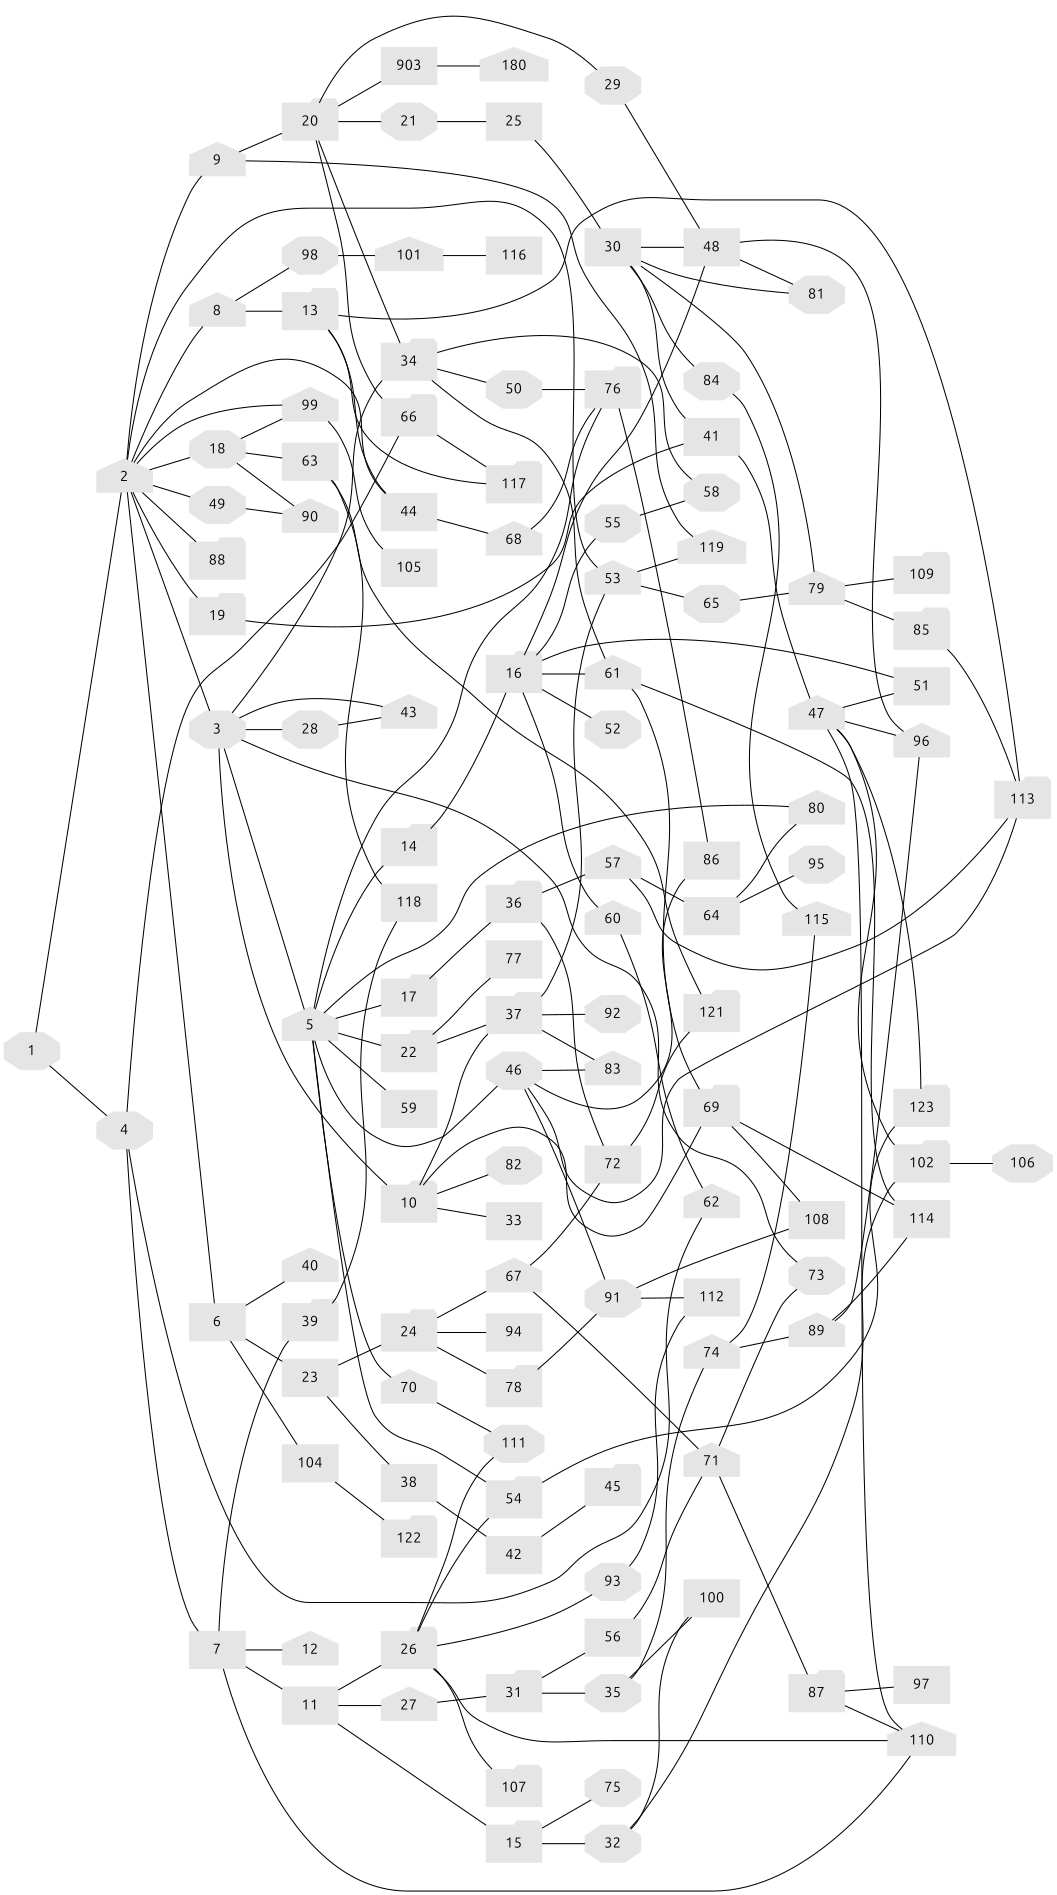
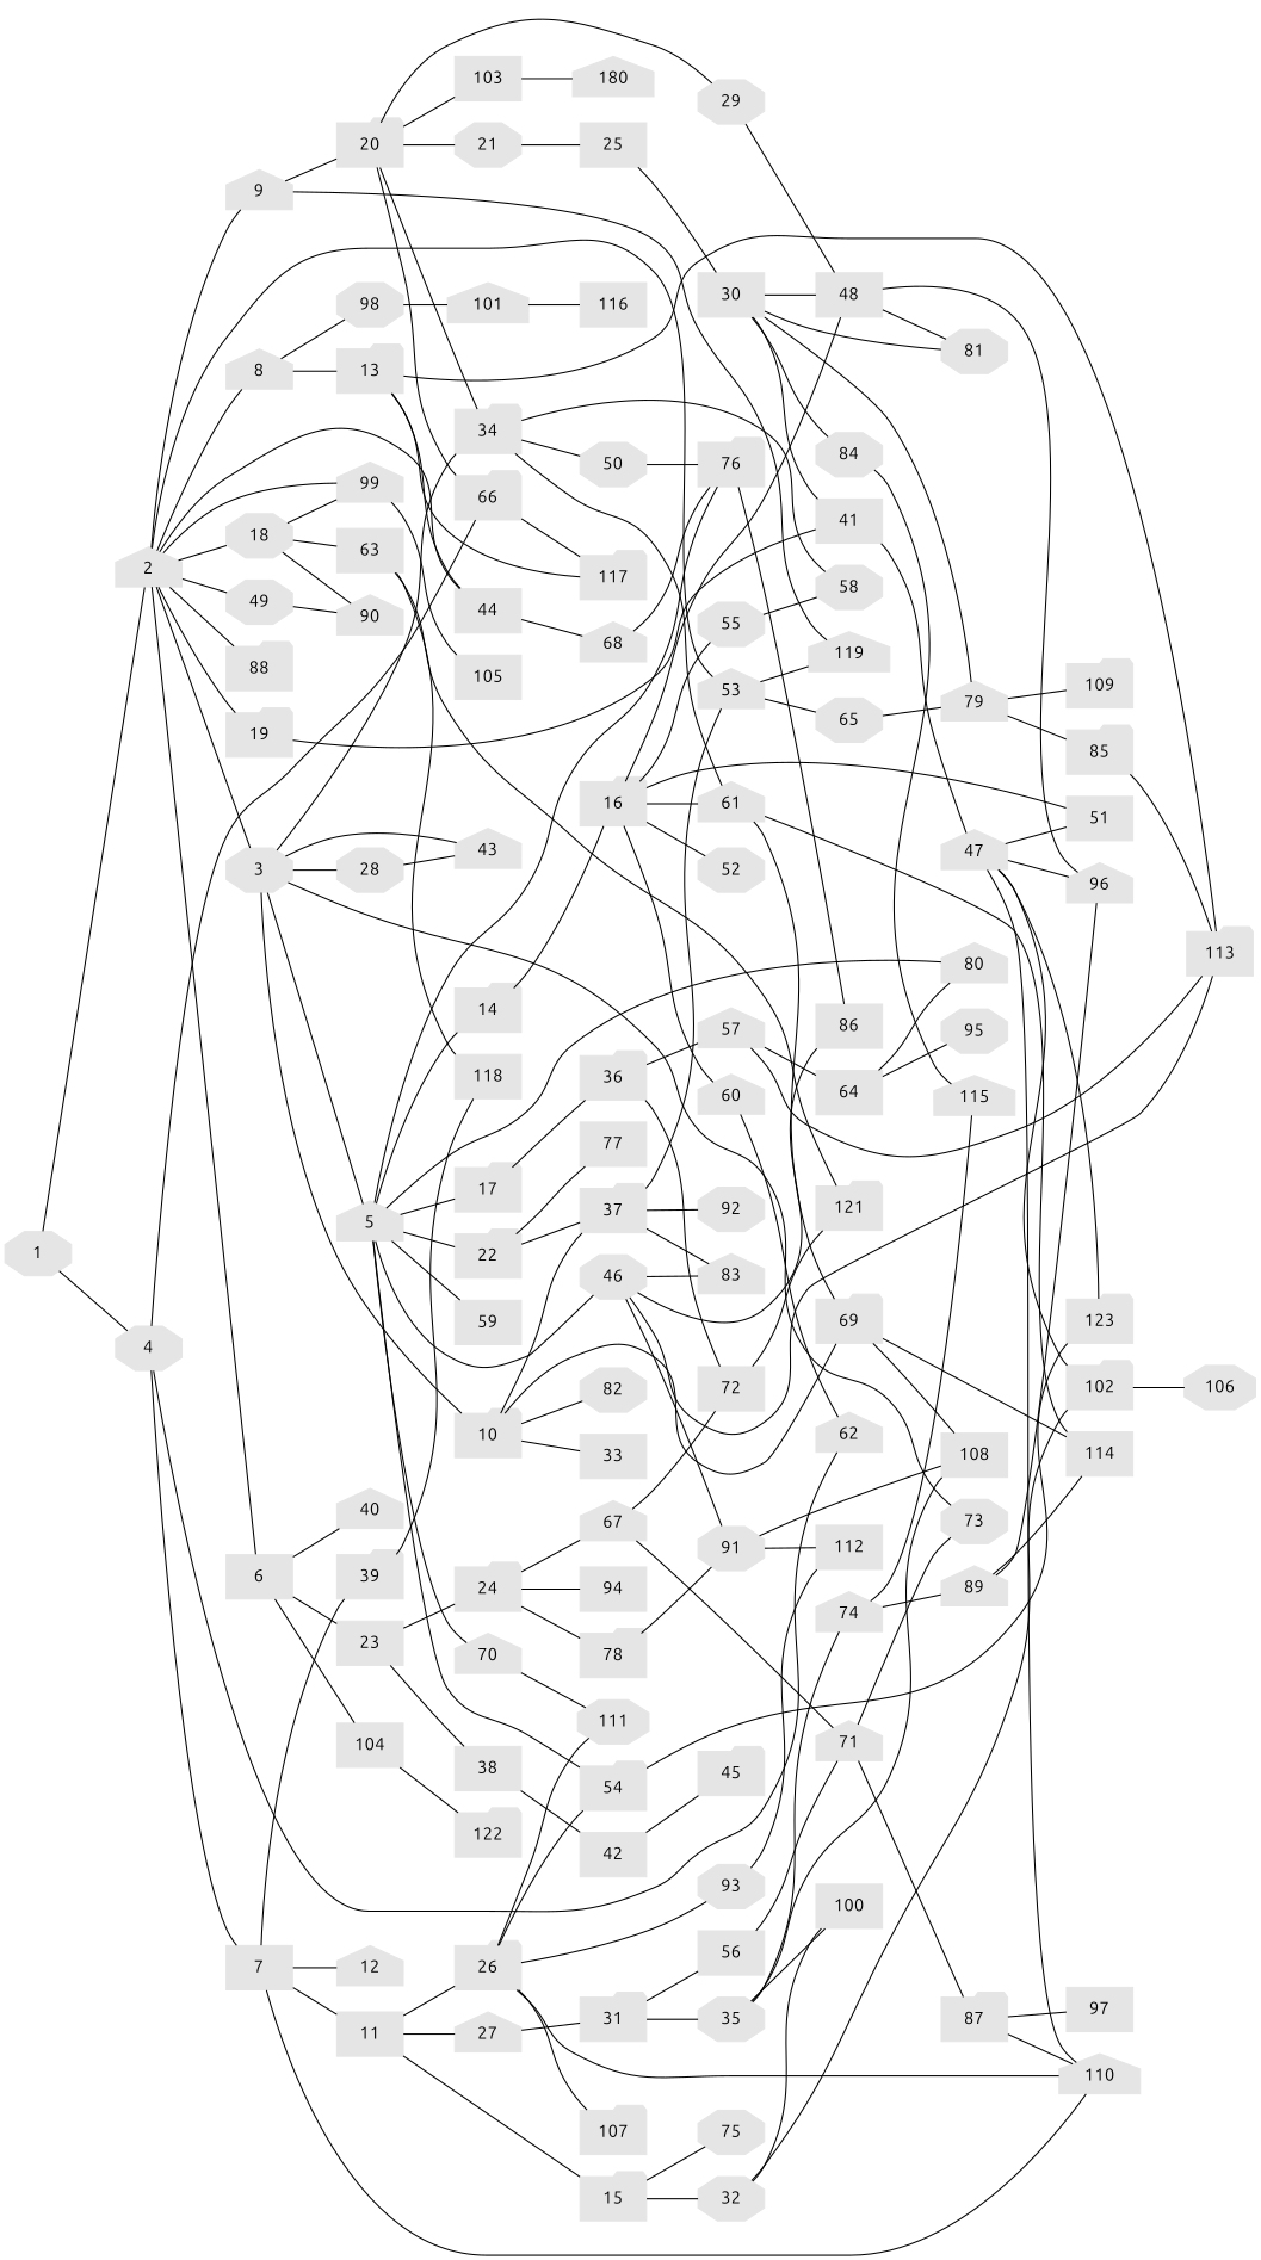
  graph {
    fontname=Ubuntu
    rankdir=LR
    node [color=gray90 fontname=Ubuntu shape=folder style=filled]
    edge [fontname=Ubuntu]
    1 [shape=octagon]
    2 [shape=house]
    4 [shape=octagon]
    3 [shape=octagon]
    6 [shape=box]
    8 [shape=house]
    9 [shape=house]
    18 [shape=octagon]
    19
    44 [shape=box]
    49 [shape=octagon]
    53 [shape=house]
    88
    99 [shape=house]
    7 [shape=box]
    62 [shape=house]
    66
    5 [shape=house]
    10
    28 [shape=octagon]
    34
    43 [shape=house]
    73 [shape=octagon]
    23 [shape=box]
    40 [shape=house]
    104 [shape=box]
    13
    98 [shape=octagon]
    20
    119 [shape=house]
    63 [shape=box]
    90 [shape=house]
    41 [shape=box]
    68 [shape=house]
    65 [shape=octagon]
    105 [shape=box]
    14
    17
    22
    46 [shape=octagon]
    54
    59 [shape=box]
    70 [shape=house]
    76
    80 [shape=house]
    33 [shape=box]
    37
    69
    82 [shape=octagon]
    61 [shape=house]
    50 [shape=octagon]
    58 [shape=octagon]
    11 [shape=box]
    12 [shape=house]
    39
    110 [shape=house]
    117
    16
    36
    77 [shape=box]
    113
    83 [shape=house]
    86 [shape=box]
    91 [shape=octagon]
    123
    111 [shape=octagon]
    24
    38 [shape=box]
    122
    15
    26
    27 [shape=house]
    118 [shape=box]
    101 [shape=house]
    21 [shape=octagon]
    29 [shape=octagon]
-   103 [shape=box label=903]
+   103 [shape=box]
    92 [shape=octagon]
    108 [shape=box]
    114 [shape=box]
    32 [shape=octagon]
    75 [shape=octagon]
    93 [shape=octagon]
    107
    31
    48 [shape=box]
    51 [shape=box]
    52 [shape=octagon]
    55 [shape=octagon]
    60 [shape=house]
    100 [shape=box]
    102
    81 [shape=octagon]
    96 [shape=house]
    57 [shape=house]
    72 [shape=box]
    121
    47 [shape=house]
    25 [shape=box]
    n100 [label=180 shape=house]
    30 [shape=box]
    67 [shape=house]
    78
    94 [shape=box]
    42 [shape=box]
    71 [shape=house]
    79 [shape=house]
    84 [shape=octagon]
    112 [shape=box]
    35 [shape=octagon]
    56 [shape=box]
    85
    109
    115 [shape=house]
    74 [shape=house]
    106 [shape=octagon]
    89 [shape=house]
    64 [shape=box]
    45
    87
    95 [shape=octagon]
    97 [shape=box]
    116 [shape=box]
    1 -- 2
    1 -- 4
    2 -- 3
    2 -- 6
    2 -- 8
    2 -- 9
    2 -- 18
    2 -- 19
    2 -- 44
    2 -- 49
    2 -- 53
    2 -- 88
    2 -- 99
    4 -- 7
    4 -- 62
    4 -- 66
    3 -- 5
    3 -- 10
    3 -- 28
    3 -- 34
    3 -- 43
    3 -- 73
    6 -- 23
    6 -- 40
    6 -- 104
    8 -- 13
    8 -- 98
    9 -- 20
    9 -- 119
    18 -- 99
    18 -- 63
    18 -- 90
    19 -- 41
    44 -- 68
    49 -- 90
    53 -- 119
    53 -- 65
    99 -- 105
    7 -- 11
    7 -- 12
    7 -- 39
    7 -- 110
    66 -- 117
    5 -- 14
    5 -- 17
    5 -- 22
    5 -- 46
    5 -- 54
    5 -- 59
    5 -- 70
    5 -- 76
    5 -- 80
    10 -- 33
    10 -- 37
    10 -- 69
    10 -- 82
    28 -- 43
    34 -- 61
    34 -- 50
    34 -- 58
    23 -- 24
    23 -- 38
    104 -- 122
    13 -- 44
    13 -- 117
    13 -- 113
    98 -- 101
    20 -- 66
    20 -- 34
    20 -- 21
    20 -- 29
    20 -- 103
    63 -- 118
    63 -- 121
    41 -- 47
    68 -- 76
    65 -- 79
    14 -- 16
    17 -- 36
    22 -- 37
    22 -- 77
    46 -- 113
    46 -- 83
    46 -- 86
    46 -- 91
    54 -- 123
    70 -- 111
    76 -- 86
    37 -- 53
    37 -- 83
    37 -- 92
    69 -- 108
    69 -- 114
    61 -- 69
    61 -- 114
    50 -- 76
    11 -- 15
    11 -- 26
    11 -- 27
    39 -- 118
    16 -- 61
    16 -- 48
    16 -- 51
    16 -- 52
    16 -- 55
    16 -- 60
    36 -- 57
    36 -- 72
    91 -- 108
    91 -- 112
    24 -- 67
    24 -- 78
    24 -- 94
    38 -- 42
    15 -- 32
    15 -- 75
    26 -- 54
    26 -- 110
    26 -- 111
    26 -- 93
    26 -- 107
    27 -- 31
    101 -- 116
    21 -- 25
    29 -- 48
    103 -- n100
    32 -- 100
    32 -- 102
    93 -- 112
    31 -- 35
    31 -- 56
    48 -- 81
    48 -- 96
    55 -- 58
    60 -- 62
    102 -- 106
    57 -- 113
    57 -- 64
    72 -- 121
    47 -- 110
    47 -- 123
    47 -- 51
    47 -- 102
    47 -- 96
    25 -- 30
    30 -- 41
    30 -- 48
    30 -- 81
    30 -- 79
    30 -- 84
    67 -- 72
    67 -- 71
    78 -- 91
    42 -- 45
    71 -- 73
    71 -- 87
    79 -- 85
    79 -- 109
    84 -- 115
+   35 -- 108
    35 -- 100
    35 -- 74
    56 -- 71
    85 -- 113
    74 -- 115
    74 -- 89
    89 -- 114
    89 -- 96
    64 -- 80
    64 -- 95
    87 -- 110
    87 -- 97
  }
